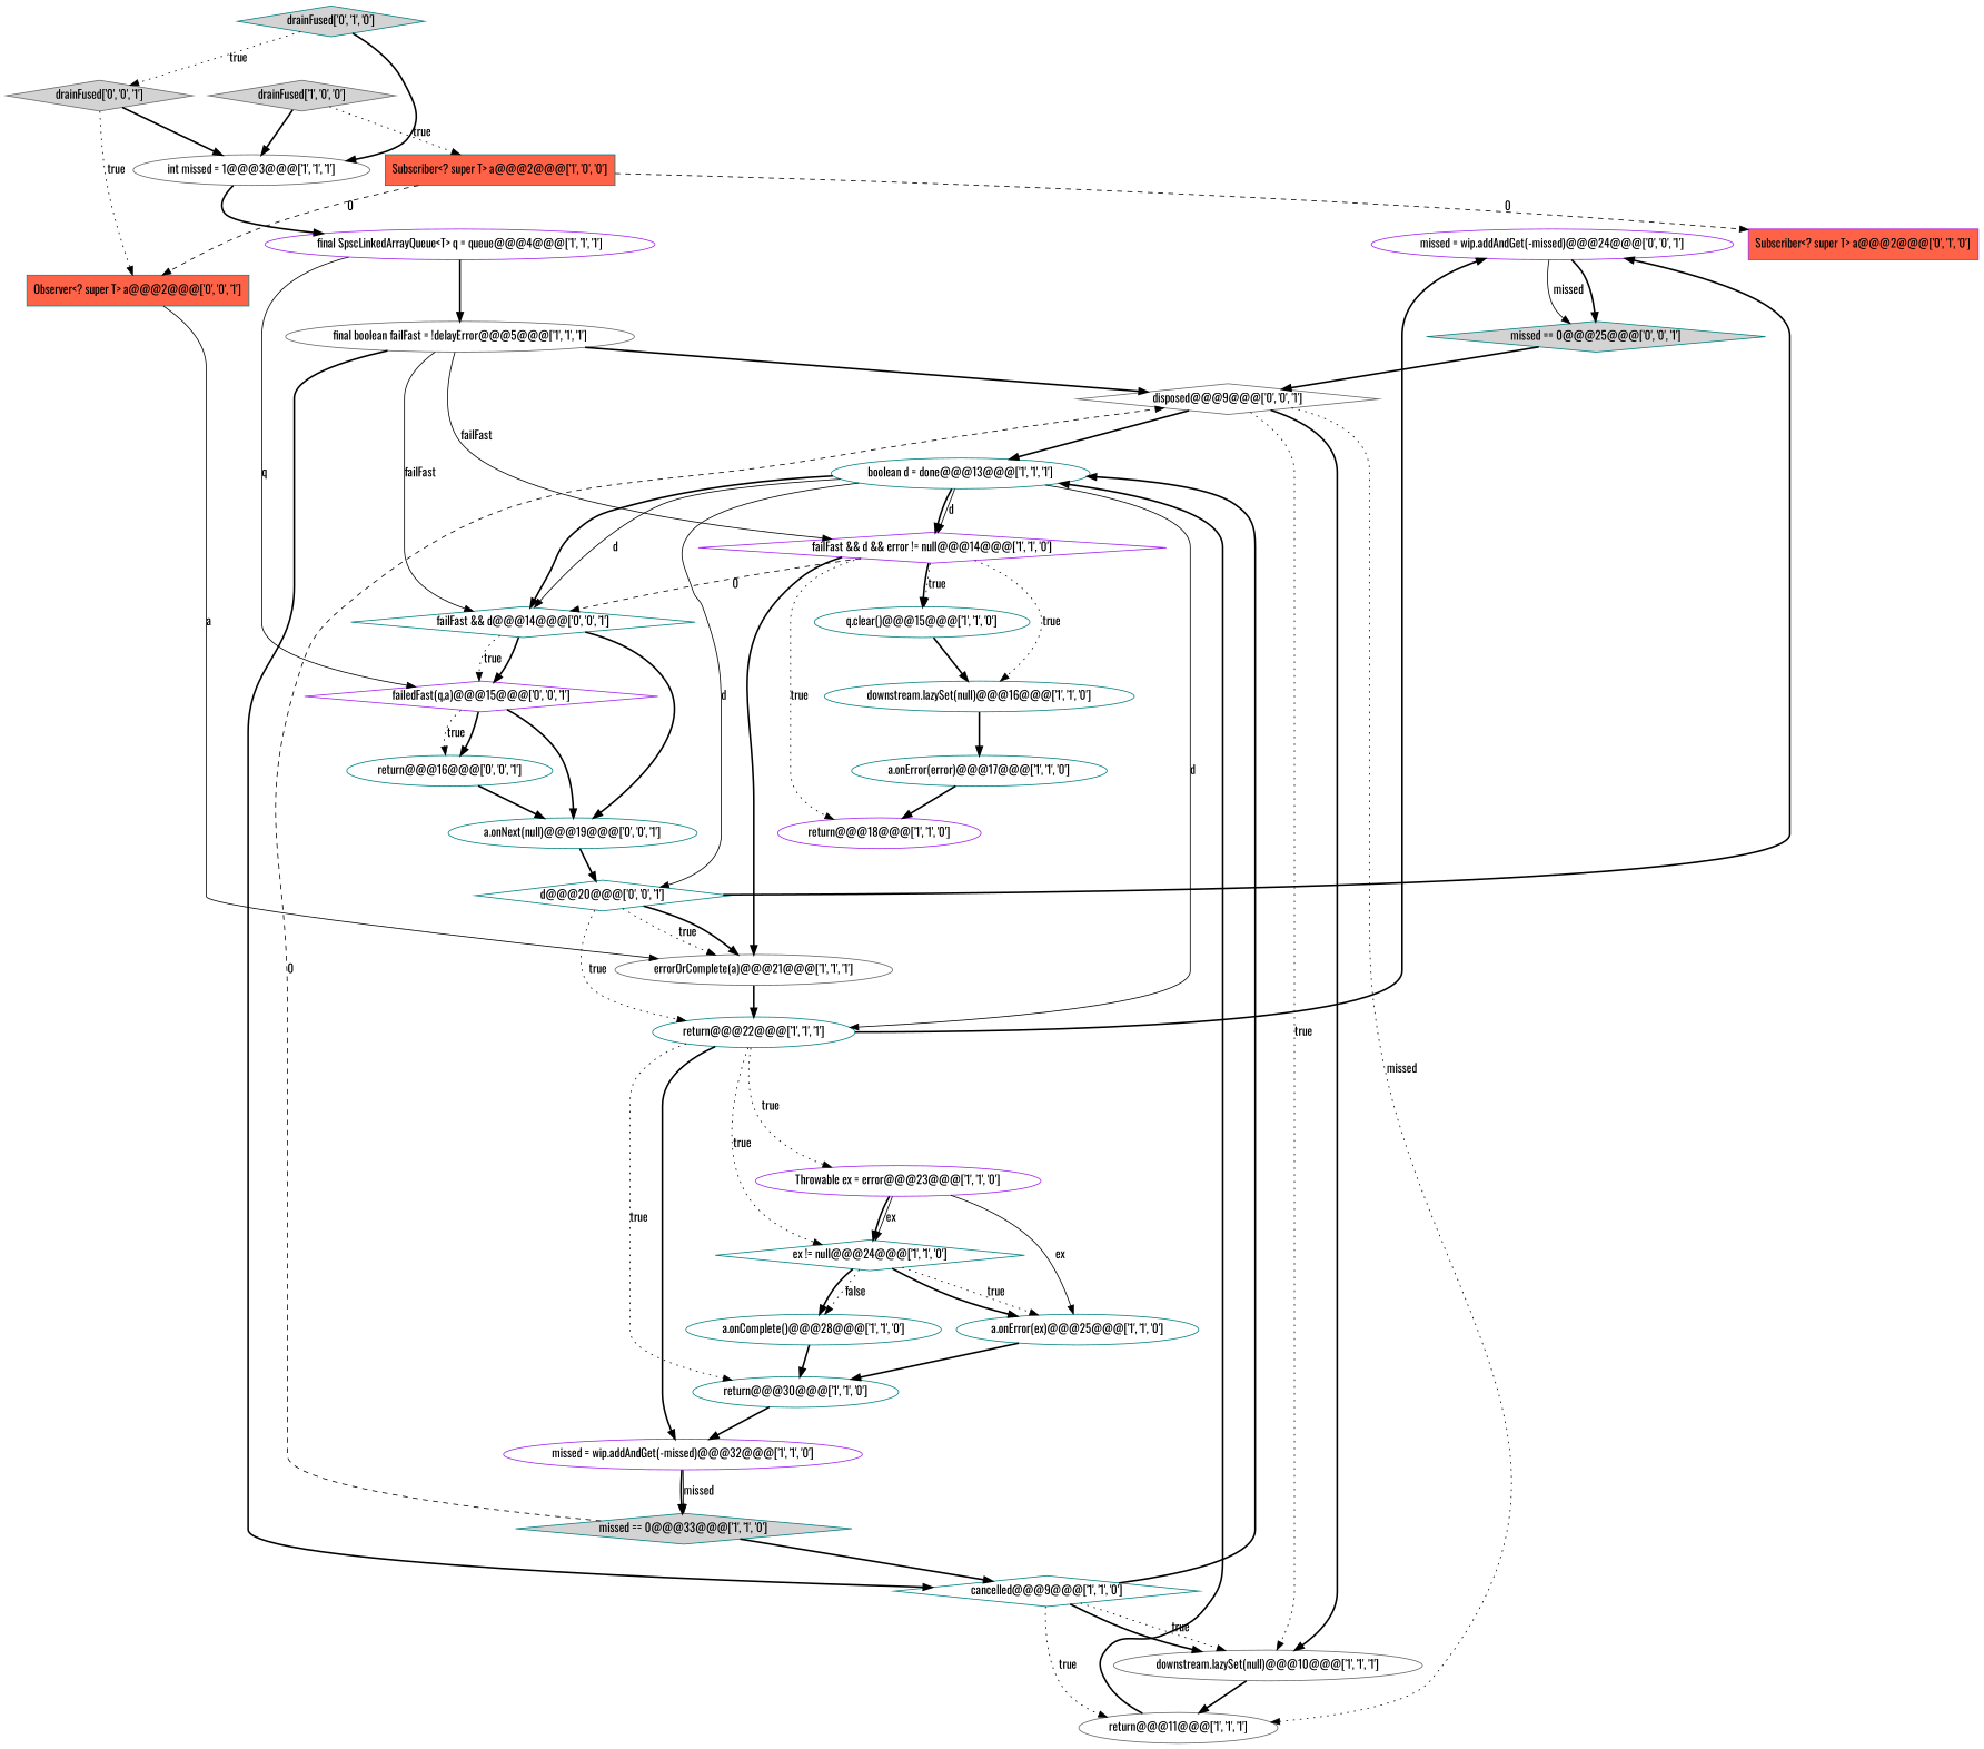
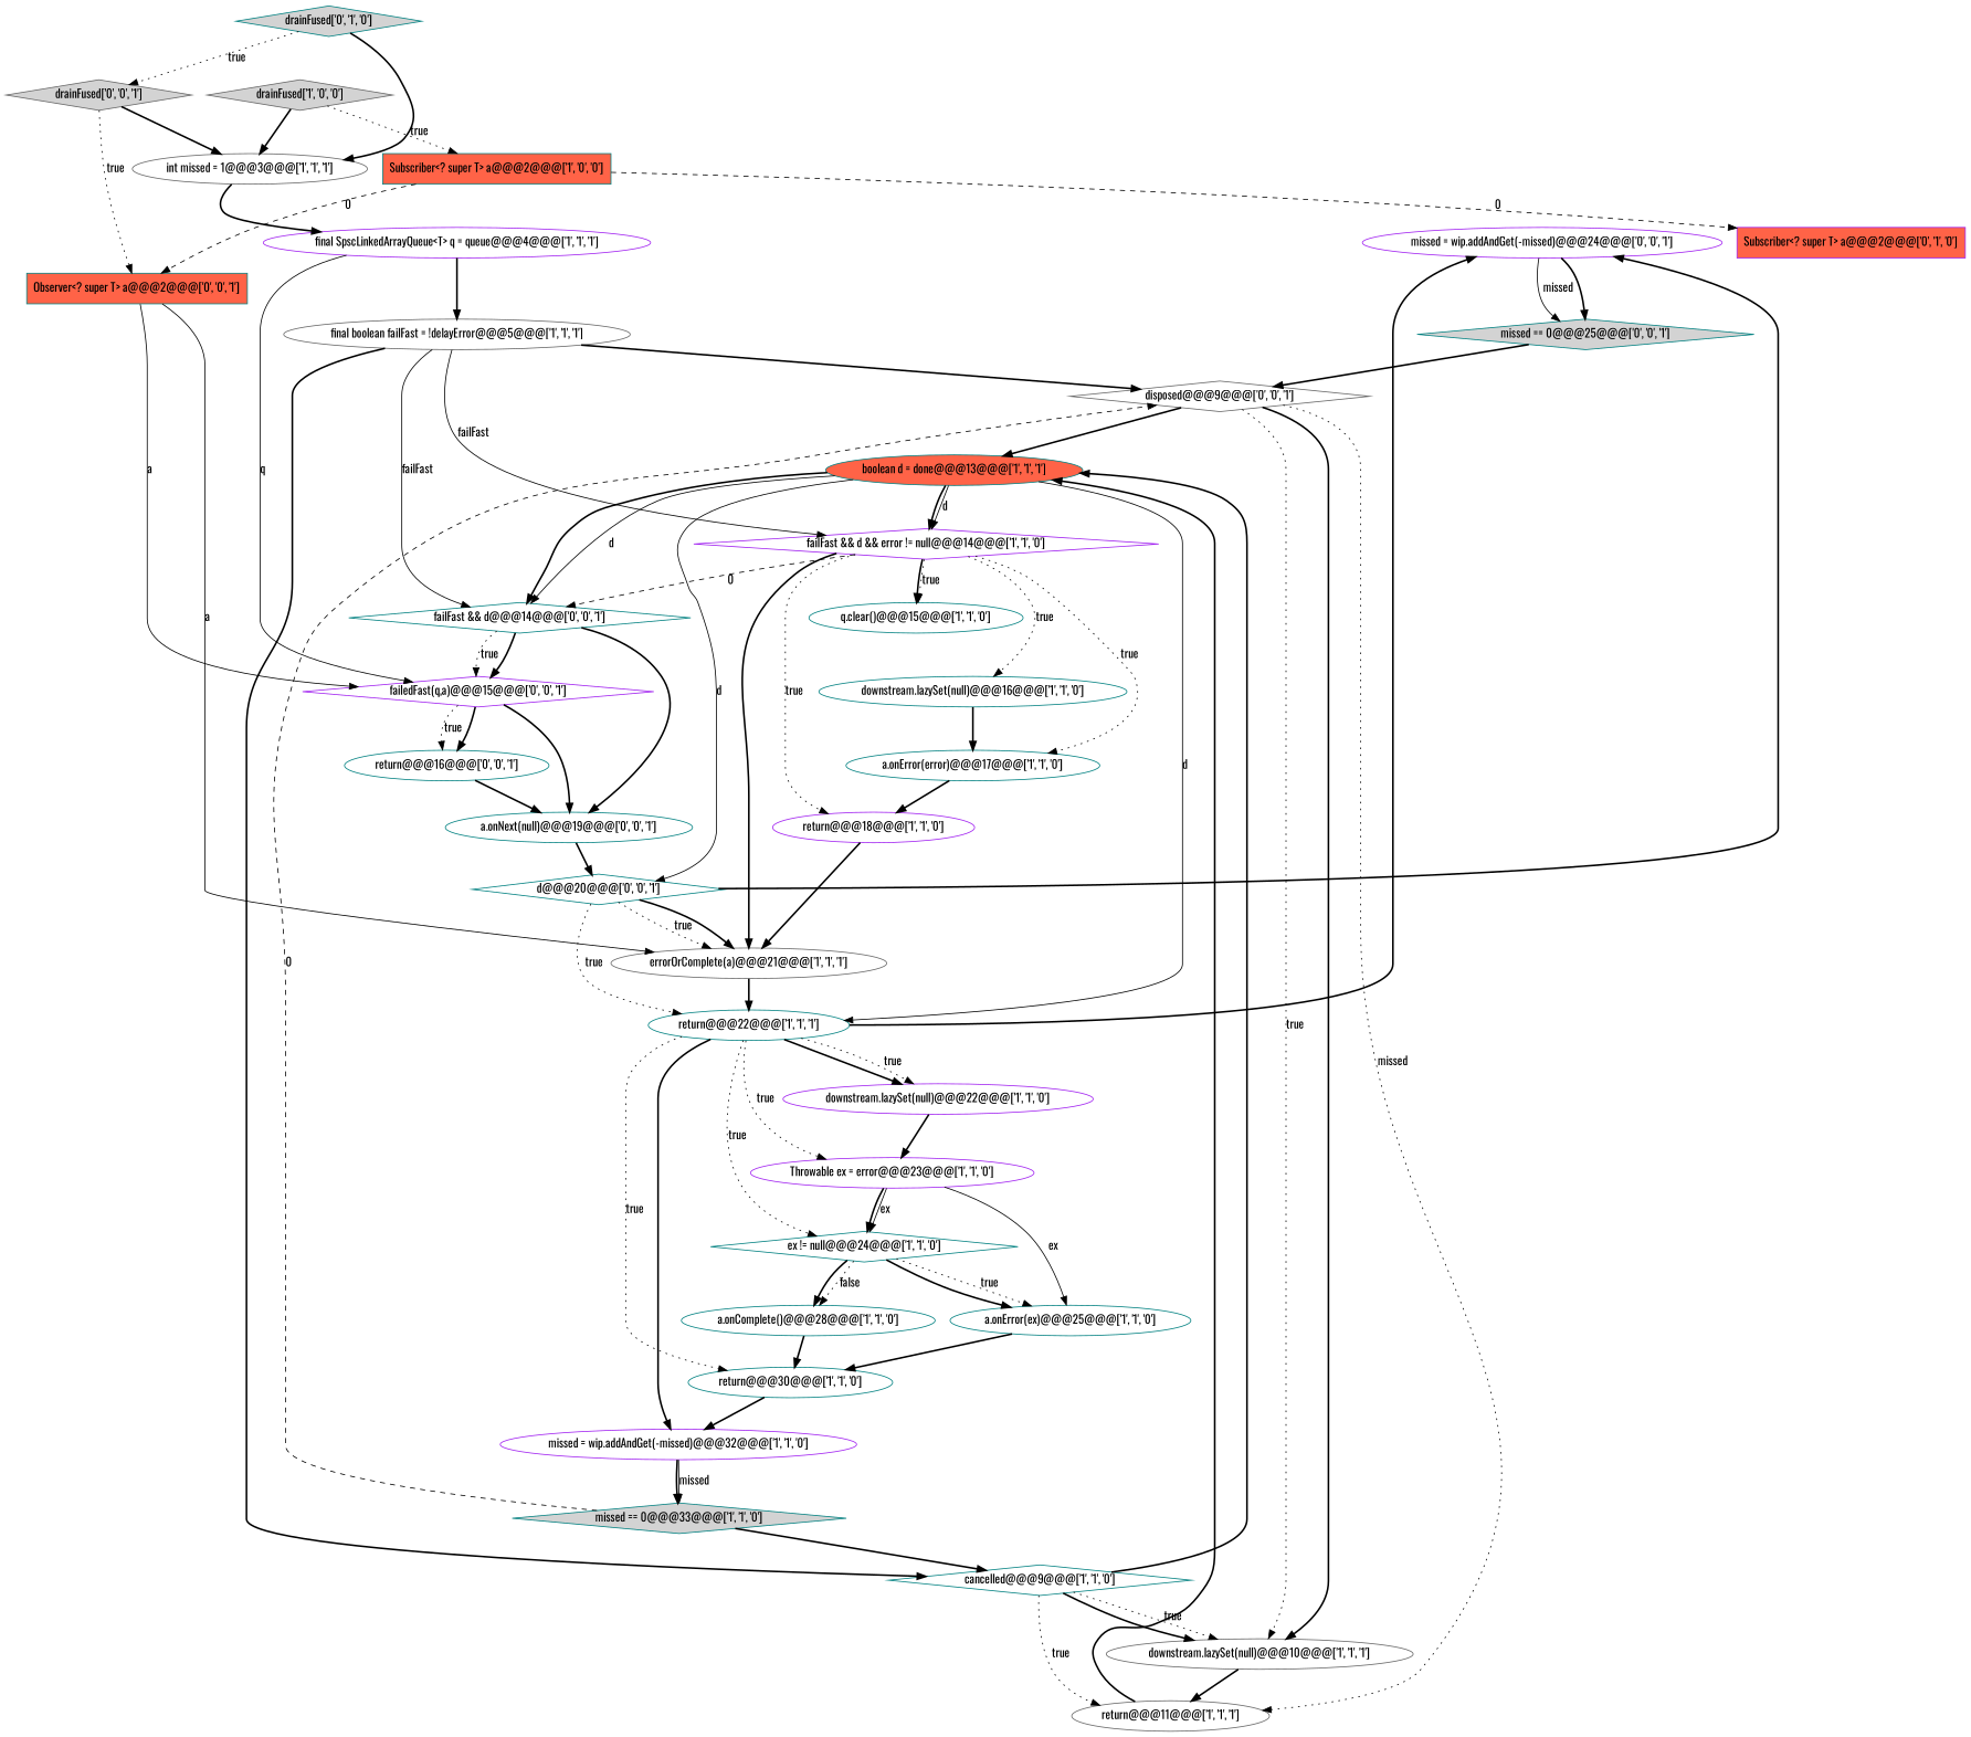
  digraph {
    fontname=Oswald
    node [color=teal fillcolor=white fontname=Oswald shape=ellipse style=filled]
    edge [fontname=Oswald style=bold]
    n1 [color=purple label="missed = wip.addAndGet(-missed)@@@24@@@['0', '0', '1']"]
    n2 [fillcolor=lightgray label="missed == 0@@@25@@@['0', '0', '1']" shape=diamond]
    n3 [color=gray40 label="disposed@@@9@@@['0', '0', '1']" shape=diamond]
    n4 [label="a.onNext(null)@@@19@@@['0', '0', '1']"]
    n5 [label="d@@@20@@@['0', '0', '1']" shape=diamond]
    n6 [color=gray40 label="errorOrComplete(a)@@@21@@@['1', '1', '1']"]
    n7 [label="return@@@22@@@['1', '1', '1']"]
    n8 [label="ex != null@@@24@@@['1', '1', '0']" shape=diamond]
+   n9 [color=purple label="downstream.lazySet(null)@@@22@@@['1', '1', '0']"]
    n10 [color=purple label="Throwable ex = error@@@23@@@['1', '1', '0']"]
    n11 [label="return@@@30@@@['1', '1', '0']"]
    n12 [color=purple label="missed = wip.addAndGet(-missed)@@@32@@@['1', '1', '0']"]
    n13 [color=purple label="return@@@18@@@['1', '1', '0']"]
    n14 [color=gray40 label="int missed = 1@@@3@@@['1', '1', '1']"]
    n15 [color=purple label="final SpscLinkedArrayQueue<T> q = queue@@@4@@@['1', '1', '1']"]
    n16 [color=purple label="failedFast(q,a)@@@15@@@['0', '0', '1']" shape=diamond]
    n17 [color=gray40 label="final boolean failFast = !delayError@@@5@@@['1', '1', '1']"]
-   n18 [label="boolean d = done@@@13@@@['1', '1', '1']"]
+   n18 [fillcolor=tomato label="boolean d = done@@@13@@@['1', '1', '1']"]
    n19 [label="failFast && d@@@14@@@['0', '0', '1']" shape=diamond]
    n20 [color=purple label="failFast && d && error != null@@@14@@@['1', '1', '0']" shape=diamond]
    n21 [label="a.onError(error)@@@17@@@['1', '1', '0']"]
    n22 [label="downstream.lazySet(null)@@@16@@@['1', '1', '0']"]
    n23 [label="q.clear()@@@15@@@['1', '1', '0']"]
    n24 [label="a.onError(ex)@@@25@@@['1', '1', '0']"]
    n25 [label="a.onComplete()@@@28@@@['1', '1', '0']"]
    n26 [fillcolor=tomato label="Observer<? super T> a@@@2@@@['0', '0', '1']" shape=box]
    n27 [label="return@@@16@@@['0', '0', '1']"]
    n28 [color=gray40 label="return@@@11@@@['1', '1', '1']"]
    n29 [color=gray40 label="downstream.lazySet(null)@@@10@@@['1', '1', '1']"]
    n30 [label="cancelled@@@9@@@['1', '1', '0']" shape=diamond]
    n31 [color=purple fillcolor=tomato label="Subscriber<? super T> a@@@2@@@['0', '1', '0']" shape=box]
    n32 [fillcolor=lightgray label="drainFused['0', '1', '0']" shape=diamond]
    n33 [color=gray40 fillcolor=lightgray label="drainFused['0', '0', '1']" shape=diamond]
    n34 [fillcolor=lightgray label="missed == 0@@@33@@@['1', '1', '0']" shape=diamond]
    n35 [color=gray40 fillcolor=lightgray label="drainFused['1', '0', '0']" shape=diamond]
    n36 [fillcolor=tomato label="Subscriber<? super T> a@@@2@@@['1', '0', '0']" shape=box]
    n1 -> n2 [label=missed style=solid]
    n1 -> n2
    n2 -> n3
    n3 -> n18
    n3 -> n28 [label=missed style=dotted]
    n3 -> n29 [label=true style=dotted]
    n3 -> n29
    n4 -> n5
    n5 -> n1
    n5 -> n6 [label=true style=dotted]
    n5 -> n6
    n5 -> n7 [label=true style=dotted]
    n6 -> n7
    n7 -> n1
    n7 -> n8 [label=true style=dotted]
+   n7 -> n9
+   n7 -> n9 [label=true style=dotted]
    n7 -> n10 [label=true style=dotted]
    n7 -> n11 [label=true style=dotted]
    n7 -> n12
    n8 -> n24 [label=true style=dotted]
    n8 -> n24
    n8 -> n25 [label=false style=dotted]
    n8 -> n25
+   n9 -> n10
    n10 -> n8
    n10 -> n8 [label=ex style=solid]
    n10 -> n24 [label=ex style=solid]
    n11 -> n12
    n12 -> n34
    n12 -> n34 [label=missed style=solid]
+   n13 -> n6
    n14 -> n15
    n15 -> n16 [label=q style=solid]
    n15 -> n17
    n16 -> n4
    n16 -> n27
    n16 -> n27 [label=true style=dotted]
    n17 -> n3
    n17 -> n19 [label=failFast style=solid]
    n17 -> n20 [label=failFast style=solid]
    n17 -> n30
    n18 -> n5 [label=d style=solid]
    n18 -> n7 [label=d style=solid]
    n18 -> n19 [label=d style=solid]
    n18 -> n19
    n18 -> n20
    n18 -> n20 [label=d style=solid]
    n19 -> n4
    n19 -> n16
    n19 -> n16 [label=true style=dotted]
    n20 -> n6
    n20 -> n13 [label=true style=dotted]
    n20 -> n19 [label=0 style=dashed]
+   n20 -> n21 [label=true style=dotted]
    n20 -> n22 [label=true style=dotted]
    n20 -> n23
    n20 -> n23 [label=true style=dotted]
    n21 -> n13
    n22 -> n21
-   n23 -> n22
    n24 -> n11
    n25 -> n11
    n26 -> n6 [label=a style=solid]
+   n26 -> n16 [label=a style=solid]
    n27 -> n4
    n28 -> n18
    n29 -> n28
    n30 -> n18
    n30 -> n28 [label=true style=dotted]
    n30 -> n29 [label=true style=dotted]
    n30 -> n29
    n32 -> n14
    n32 -> n33 [label=true style=dotted]
    n33 -> n14
    n33 -> n26 [label=true style=dotted]
    n34 -> n3 [label=0 style=dashed]
    n34 -> n30
    n35 -> n14
    n35 -> n36 [label=true style=dotted]
    n36 -> n26 [label=0 style=dashed]
    n36 -> n31 [label=0 style=dashed]
  }
